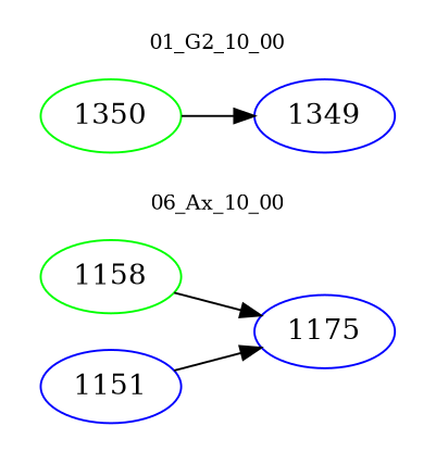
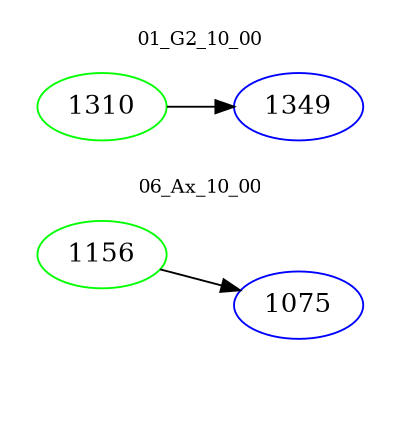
  digraph {
    rankdir=LR
    node [color=blue]
    edge [color=black]
-   n1 [color=green label=1158]
-   n2 [label=1151]
-   n3 [label=1175]
-   n4 [color=green label=1350]
+   n1 [color=green label=1156]
+   n3 [label=1075]
+   n4 [color=green label=1310]
    n5 [label=1349]
    subgraph cluster_1 {
      color=white
      fontsize=10
      label="06_Ax_10_00"
      n1
-     n2
      n3
    }
    subgraph cluster_2 {
      color=white
      fontsize=10
      label="01_G2_10_00"
      n4
      n5
    }
    n1 -> n3
-   n2 -> n3
    n4 -> n5
  }
